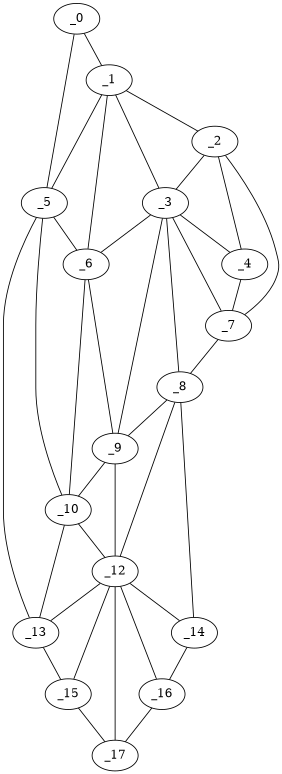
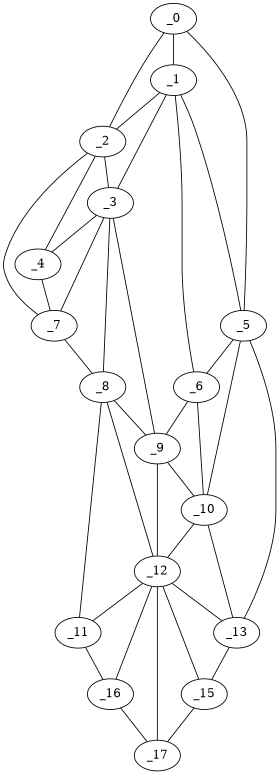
  graph {
    node [x=77 y=17]
    edge [valence=2]
    _0 [x=50]
    _1 [x=54 y=21]
    _2 [x=59 y=9]
    _5 [x=66 y=46]
    _3 [x=64]
    _6 [x=68 y=36]
    _4 [x=65 y=10]
    _7 [x=69 y=9]
    _10 [y=37]
    _13 [x=89 y=52]
    _8 [x=75 y=19]
    _9 [y=28]
    _12 [x=89 y=32]
    _15 [x=103 y=48]
-   _14 [x=98 y=16]
+   _14 [x=98 y=16 label=_11]
    _16 [x=108 y=25]
    _17 [x=109 y=39]
    _0 -- _1
+   _0 -- _2 [valence=1]
    _0 -- _5 [valence=1]
    _1 -- _2 [valence=1]
    _1 -- _5
    _1 -- _3
    _1 -- _6
    _2 -- _3
    _2 -- _4 [valence=1]
    _2 -- _7 [valence=1]
    _5 -- _6
    _5 -- _10
    _5 -- _13 [valence=1]
-   _3 -- _6
    _3 -- _4
    _3 -- _7
    _3 -- _8 [valence=1]
    _3 -- _9
    _6 -- _10
    _6 -- _9 [valence=1]
    _4 -- _7
    _7 -- _8
    _10 -- _13
    _10 -- _12 [valence=1]
    _13 -- _15 [valence=1]
    _8 -- _9
    _8 -- _12 [valence=1]
    _8 -- _14
    _9 -- _10
    _9 -- _12
    _12 -- _13 [valence=1]
    _12 -- _15 [valence=1]
    _12 -- _14
    _12 -- _16
    _12 -- _17
    _15 -- _17 [valence=1]
    _14 -- _16 [valence=1]
    _16 -- _17 [valence=1]
  }
